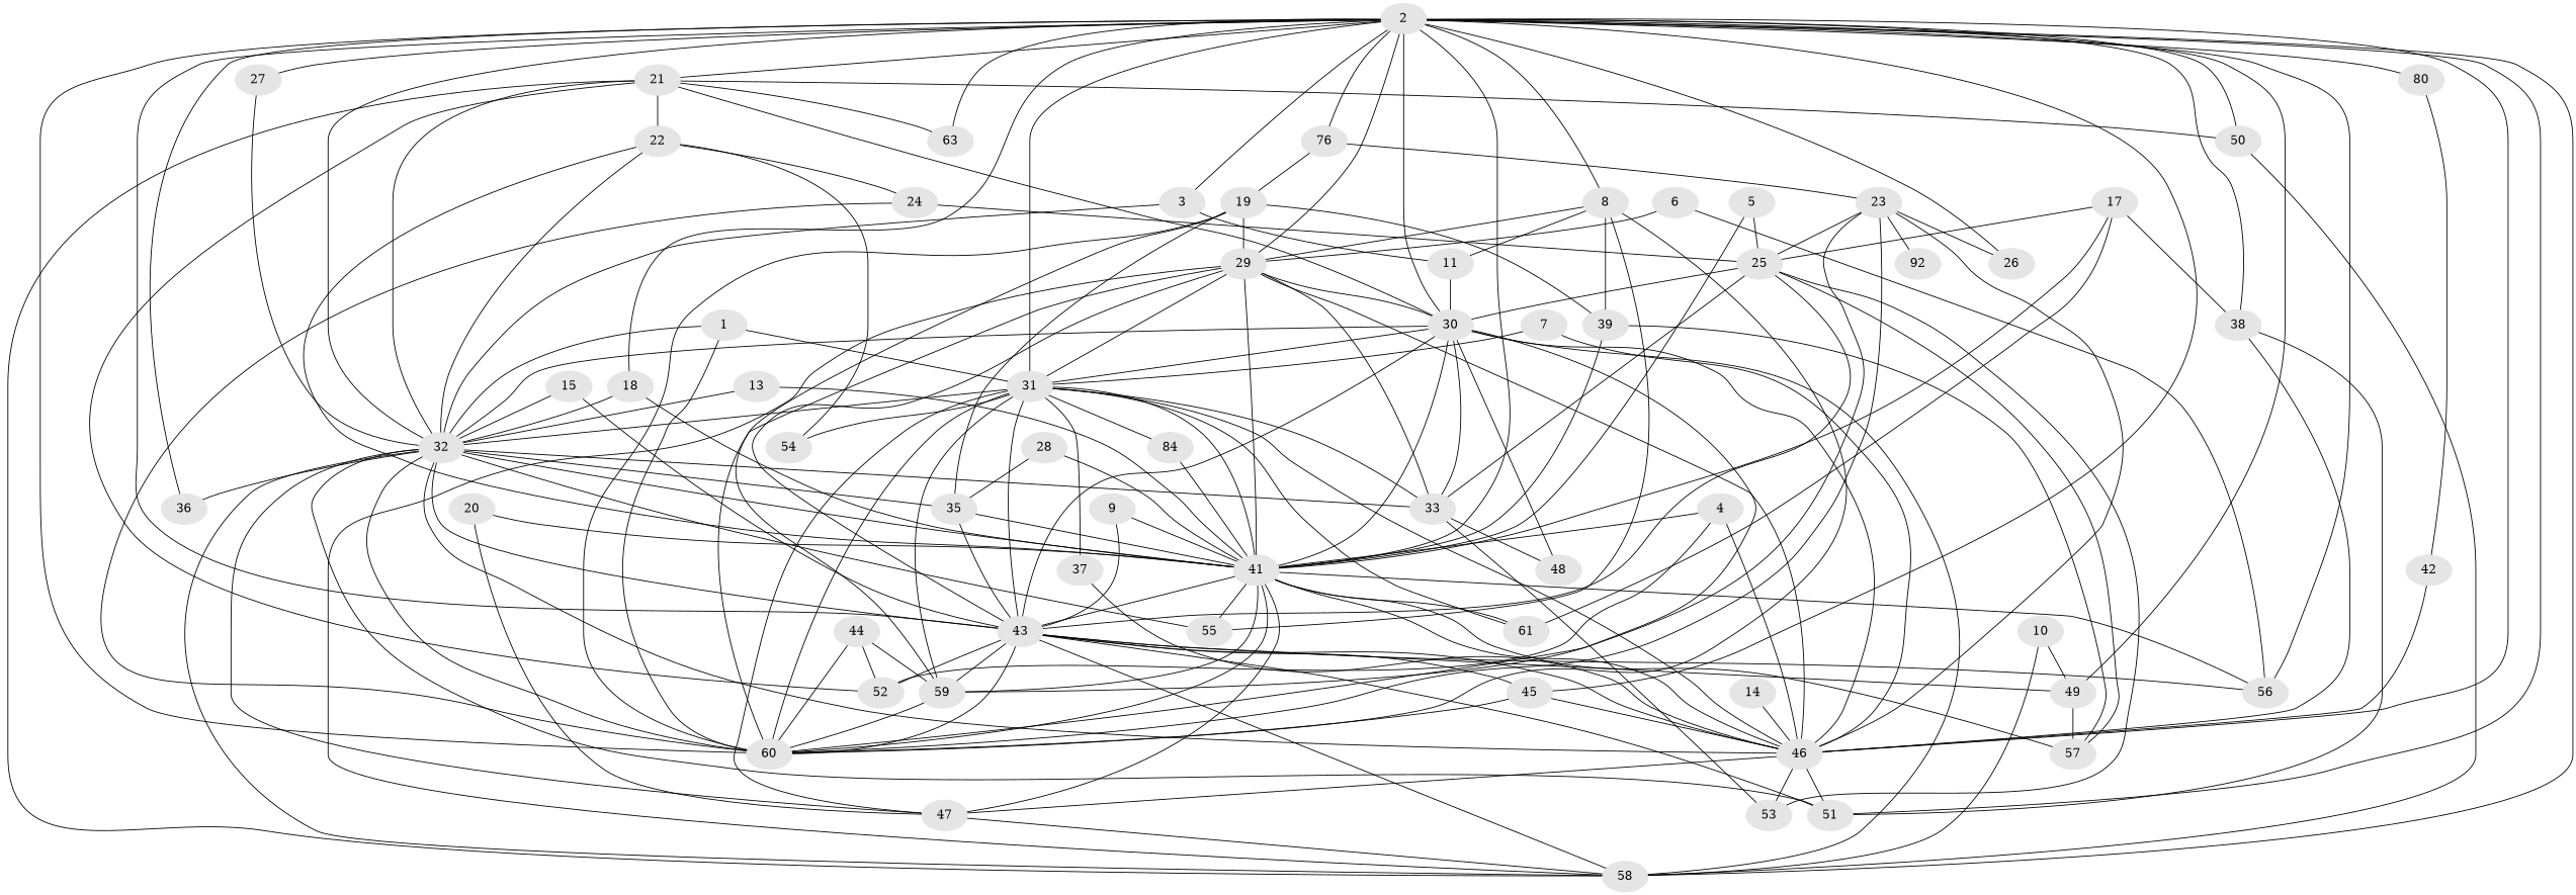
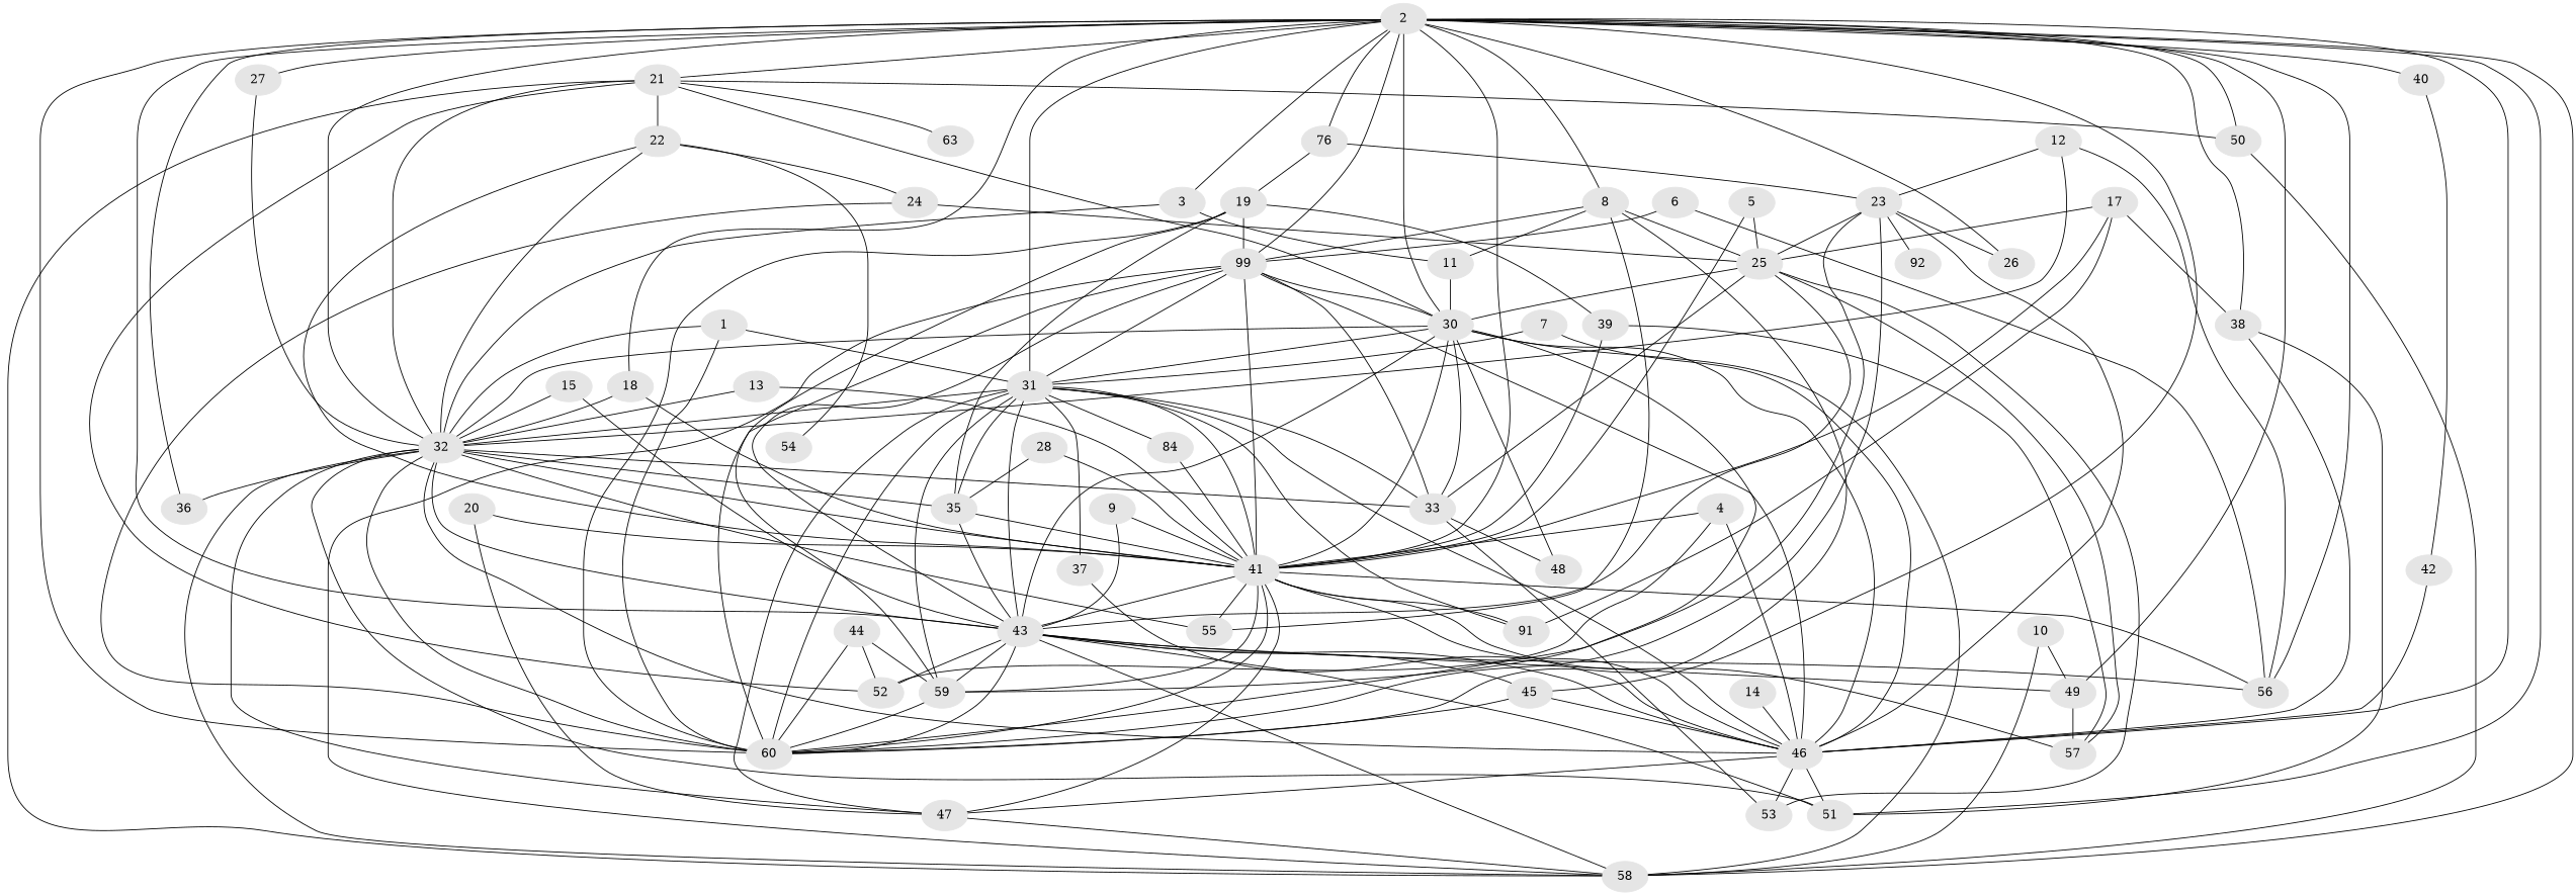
  graph {
    node [color=gray90 style=filled]
    edge [weight=1.0]
    1
    31
    32
    60
    41
    43
    46
-   61
+   61 [label=91]
    59
    47
    54
    33
    n13 [label=84]
    37
    36
    51
    58
    55
    35
    2
    3
    8
    n23 [label=76]
    18
    21
    26
    27
-   29
+   29 [label=99]
    30
    38
-   40 [label=80]
+   40
    45
    49
    50
    56
    63
    11
    39
    23
    19
    52
    22
    48
    42
    57
    53
    4
    5
    25
    6
    7
    9
    10
+   12
    n55 [label=92]
    13
    14
    15
    17
    20
    24
    28
    44
    1 -- 31
    1 -- 32
    1 -- 60
    31 -- 32
    31 -- 60
    31 -- 41 [weight=2.0]
    31 -- 43 [weight=2.0]
    31 -- 46
    31 -- 61
    31 -- 59
    31 -- 47
-   31 -- 54
+   31 -- 35
    31 -- 33
    31 -- n13
    31 -- 37
    32 -- 60
    32 -- 41
    32 -- 43
    32 -- 46
    32 -- 47
    32 -- 33 [weight=2.0]
    32 -- 36
    32 -- 51
    32 -- 58
    32 -- 55
    32 -- 35
    41 -- 60
    41 -- 43 [weight=2.0]
    41 -- 46
    41 -- 61
    41 -- 59
    41 -- 47
    41 -- 55
    41 -- 56 [weight=2.0]
    41 -- 57 [weight=3.0]
    43 -- 60
    43 -- 46 [weight=2.0]
    43 -- 59
    43 -- 51
    43 -- 58
    43 -- 45
    43 -- 49
    43 -- 56
    43 -- 52
    46 -- 47
    46 -- 51
    46 -- 53
    59 -- 60
    47 -- 58
    33 -- 48
    33 -- 53
    n13 -- 41
    37 -- 46
    35 -- 41
    35 -- 43 [weight=2.0]
    2 -- 31 [weight=3.0]
    2 -- 32 [weight=2.0]
    2 -- 60 [weight=2.0]
    2 -- 41 [weight=2.0]
    2 -- 43 [weight=2.0]
    2 -- 46 [weight=3.0]
    2 -- 36
    2 -- 51
    2 -- 58 [weight=2.0]
    2 -- 3
    2 -- 8
    2 -- n23
    2 -- 18
    2 -- 21
    2 -- 26
    2 -- 27
    2 -- 29 [weight=2.0]
    2 -- 30 [weight=2.0]
    2 -- 38
    2 -- 40
    2 -- 45
    2 -- 49 [weight=2.0]
    2 -- 50
    2 -- 56 [weight=2.0]
-   2 -- 63
    3 -- 32
    3 -- 11
    8 -- 60
    8 -- 55
    8 -- 29
    8 -- 11
-   8 -- 39
+   8 -- 25
    n23 -- 23
    n23 -- 19
    18 -- 32
    18 -- 41
    21 -- 32 [weight=2.0]
    21 -- 58
    21 -- 30
    21 -- 50
    21 -- 63
    21 -- 52
    21 -- 22
    27 -- 32
    29 -- 31
    29 -- 60 [weight=2.0]
    29 -- 41
    29 -- 43
    29 -- 46
    29 -- 33
    29 -- 58
    29 -- 30
    30 -- 31
    30 -- 32
    30 -- 60
    30 -- 41
    30 -- 43
    30 -- 46
    30 -- 33
    30 -- 58
    30 -- 48
    38 -- 46
    38 -- 51
    40 -- 42
    45 -- 60
    45 -- 46
    49 -- 57
    50 -- 58
    11 -- 30
    39 -- 41
    39 -- 57
    23 -- 60
    23 -- 46
    23 -- 59
    23 -- 26
    23 -- 25
    23 -- n55
    19 -- 60
    19 -- 59
    19 -- 35
    19 -- 29 [weight=2.0]
    19 -- 39
    22 -- 32
    22 -- 41
    22 -- 54
    22 -- 24
    42 -- 46
    4 -- 41
    4 -- 46
    4 -- 52
    5 -- 41
    5 -- 25
    25 -- 43
    25 -- 33
    25 -- 30
    25 -- 57
    25 -- 53
    6 -- 29
    6 -- 56
    7 -- 31
    7 -- 46
    9 -- 41
    9 -- 43
    10 -- 58
    10 -- 49
+   12 -- 32
+   12 -- 56
+   12 -- 23
    13 -- 32
    13 -- 41 [weight=2.0]
    14 -- 46
    15 -- 32
    15 -- 43
    17 -- 41
    17 -- 61
    17 -- 38
    17 -- 25
    20 -- 41
    20 -- 47
    24 -- 60
    24 -- 25
    28 -- 41
    28 -- 35
    44 -- 60
    44 -- 59
    44 -- 52
  }
